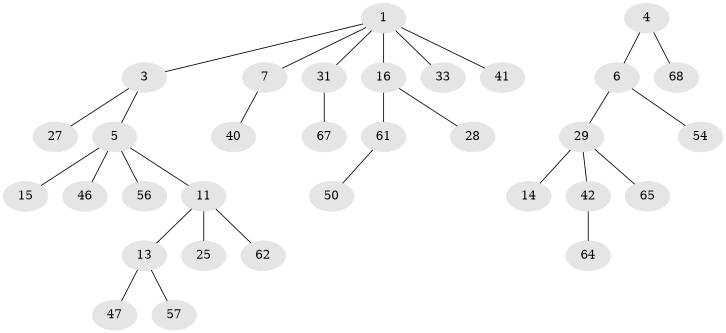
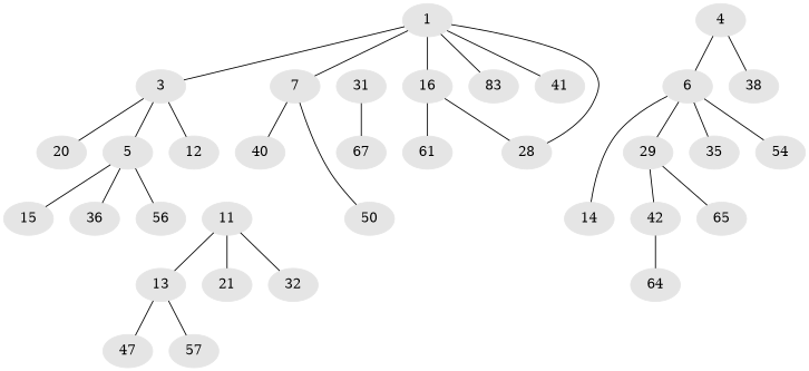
  graph {
    node [color=gray90 style=filled]
    1 [super="+2+30+24+26"]
    3
    7
    16 [super="+19+36"]
    31 [super="+34"]
-   33 [super="+48"]
+   33 [super="+48" label=83]
    41 [super="+53"]
    5 [super="+8+9+49+23+22"]
-   20 [super="+59+60" label=27]
+   12 [super="+39+66"]
+   20 [super="+59+60"]
    40
    50
    61
    n14 [label=28]
    67
    6 [super="+10"]
    4
-   68
+   68 [label=38]
    11 [super="+17"]
    15 [super="+52+28"]
-   46
+   46 [label=36]
    56
    14
    29 [super="+38"]
+   35
    54
    13 [super="+18+55"]
-   25
-   62
+   25 [label=21]
+   62 [label=32]
    42
    65
    47 [super="+51"]
    57
    64
    1 -- 3
    1 -- 7
    1 -- 16
-   1 -- 31
+   1 -- n14
    1 -- 33
    1 -- 41
    3 -- 5
+   3 -- 12
    3 -- 20
    7 -- 40
-   61 -- 50
+   7 -- 50
    16 -- 61
    16 -- n14
    31 -- 67
-   5 -- 11
    5 -- 15
    5 -- 46
    5 -- 56
-   29 -- 14
+   6 -- 14
    6 -- 29
+   6 -- 35
    6 -- 54
    4 -- 6
    4 -- 68
    11 -- 13
    11 -- 25
    11 -- 62
    29 -- 42
    29 -- 65
    13 -- 47
    13 -- 57
    42 -- 64
  }
